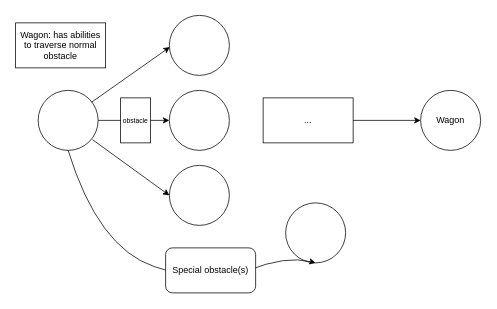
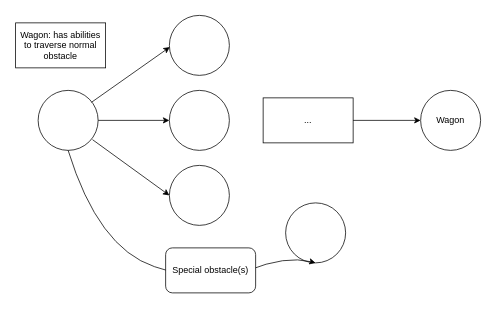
  <mxCell id="0" />
  <mxCell id="1" parent="0" />
  <mxCell id="2" value="" style="endArrow=classic;html=1;rounded=0;exitX=1;exitY=0.5;exitDx=0;exitDy=0;" edge="1" parent="1" source="3" target="5"><mxGeometry width="50" height="50" relative="1" as="geometry"><mxPoint x="190" y="150" as="sourcePoint" /><mxPoint x="200" y="160" as="targetPoint" /></mxGeometry></mxCell>
  <mxCell id="3" value="" style="ellipse;whiteSpace=wrap;html=1;" vertex="1" parent="1"><mxGeometry x="50" y="120" width="80" height="80" as="geometry" /></mxCell>
  <mxCell id="4" value="" style="ellipse;whiteSpace=wrap;html=1;" vertex="1" parent="1"><mxGeometry x="225" y="220" width="80" height="80" as="geometry" /></mxCell>
  <mxCell id="5" value="" style="ellipse;whiteSpace=wrap;html=1;" vertex="1" parent="1"><mxGeometry x="225" y="120" width="80" height="80" as="geometry" /></mxCell>
  <mxCell id="6" value="" style="ellipse;whiteSpace=wrap;html=1;" vertex="1" parent="1"><mxGeometry x="225" y="20" width="80" height="80" as="geometry" /></mxCell>
  <mxCell id="7" value="" style="ellipse;whiteSpace=wrap;html=1;" vertex="1" parent="1"><mxGeometry x="380" y="270" width="80" height="80" as="geometry" /></mxCell>
  <mxCell id="8" value="" style="endArrow=classic;html=1;rounded=0;exitX=0.889;exitY=0.199;exitDx=0;exitDy=0;exitPerimeter=0;entryX=0.007;entryY=0.529;entryDx=0;entryDy=0;entryPerimeter=0;" edge="1" parent="1" source="3" target="6"><mxGeometry width="50" height="50" relative="1" as="geometry"><mxPoint x="140" y="170" as="sourcePoint" /><mxPoint x="235" y="170" as="targetPoint" /></mxGeometry></mxCell>
  <mxCell id="9" value="" style="endArrow=classic;html=1;rounded=0;exitX=0.906;exitY=0.821;exitDx=0;exitDy=0;exitPerimeter=0;entryX=0;entryY=0.5;entryDx=0;entryDy=0;" edge="1" parent="1" source="3" target="4"><mxGeometry width="50" height="50" relative="1" as="geometry"><mxPoint x="131" y="146" as="sourcePoint" /><mxPoint x="236" y="72" as="targetPoint" /></mxGeometry></mxCell>
- <mxCell id="10" value="&lt;font style=&quot;font-size: 9px;&quot;&gt;obstacle&lt;/font&gt;" style="rounded=0;whiteSpace=wrap;html=1;" vertex="1" parent="1"><mxGeometry x="160" y="130" width="40" height="60" as="geometry" /></mxCell>
  <mxCell id="11" value="Wagon: has abilities to traverse normal obstacle" style="rounded=0;whiteSpace=wrap;html=1;" vertex="1" parent="1"><mxGeometry x="20" y="30" width="120" height="60" as="geometry" /></mxCell>
  <mxCell id="12" value="" style="curved=1;endArrow=classic;html=1;rounded=0;exitX=0.5;exitY=1;exitDx=0;exitDy=0;entryX=0.5;entryY=1;entryDx=0;entryDy=0;" edge="1" parent="1" source="3" target="7"><mxGeometry width="50" height="50" relative="1" as="geometry"><mxPoint x="160" y="320" as="sourcePoint" /><mxPoint x="440" y="330" as="targetPoint" /><Array as="points"><mxPoint x="130" y="330" /><mxPoint x="280" y="380" /><mxPoint x="380" y="340" /></Array></mxGeometry></mxCell>
  <mxCell id="13" value="Special obstacle(s)" style="whiteSpace=wrap;html=1;rounded=1;" vertex="1" parent="1"><mxGeometry x="220" y="330" width="120" height="60" as="geometry" /></mxCell>
  <mxCell id="14" value="..." style="rounded=0;whiteSpace=wrap;html=1;" vertex="1" parent="1"><mxGeometry x="350" y="130" width="120" height="60" as="geometry" /></mxCell>
  <mxCell id="15" value="Wagon" style="ellipse;whiteSpace=wrap;html=1;" vertex="1" parent="1"><mxGeometry x="560" y="120" width="80" height="80" as="geometry" /></mxCell>
  <mxCell id="16" value="" style="endArrow=classic;html=1;rounded=0;exitX=1;exitY=0.5;exitDx=0;exitDy=0;" edge="1" parent="1" source="14" target="15"><mxGeometry width="50" height="50" relative="1" as="geometry"><mxPoint x="131" y="146" as="sourcePoint" /><mxPoint x="236" y="72" as="targetPoint" /></mxGeometry></mxCell>
